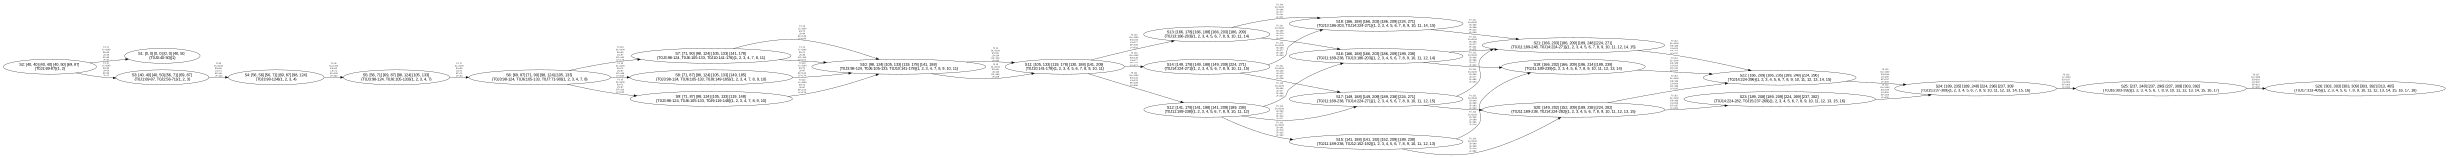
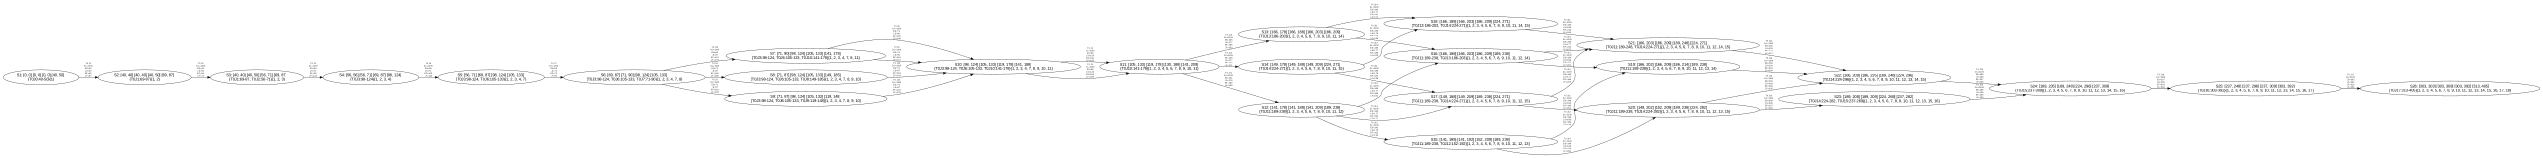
  digraph {
    fontname="Liberation Sans"
    rankdir=LR
    node [fontname="Liberation Sans"]
    edge [fontname="Liberation Sans" fontsize=8]
    n1 [label="S1: [0, 0] [0, 0] [0, 0] [40, 50] \n{T0J0:40-50}{1}"]
    n2 [label="S2: [40, 40] [40, 40] [40, 50] [69, 87] \n{T0J1:69-87}{1, 2}"]
    n3 [label="S3: [40, 40] [40, 50] [56, 71] [69, 87] \n{T0J1:69-87, T0J2:56-71}{1, 2, 3}"]
    n4 [label="S4: [56, 56] [56, 71] [69, 87] [98, 124] \n{T0J3:98-124}{1, 2, 3, 4}"]
    n5 [label="S5: [56, 71] [69, 87] [98, 124] [105, 133] \n{T0J3:98-124, T0J6:105-133}{1, 2, 3, 4, 7}"]
    n6 [label="S6: [69, 87] [71, 90] [98, 124] [105, 133] \n{T0J3:98-124, T0J6:105-133, T0J7:71-90}{1, 2, 3, 4, 7, 8}"]
    n7 [label="S7: [71, 90] [98, 124] [105, 133] [141, 178] \n{T0J3:98-124, T0J6:105-133, T0J10:141-178}{1, 2, 3, 4, 7, 8, 11}"]
    n8 [label="S8: [71, 87] [98, 124] [105, 133] [149, 185] \n{T0J3:98-124, T0J6:105-133, T0J8:149-185}{1, 2, 3, 4, 7, 8, 9, 10}"]
    n9 [label="S9: [71, 87] [98, 124] [105, 133] [119, 148] \n{T0J3:98-124, T0J6:105-133, T0J9:119-148}{1, 2, 3, 4, 7, 8, 9, 10}"]
    n10 [label="S10: [98, 124] [105, 133] [119, 178] [141, 188] \n{T0J3:98-124, T0J6:105-133, T0J10:141-178}{1, 2, 3, 4, 7, 8, 9, 10, 11}"]
    n11 [label="S11: [105, 133] [119, 178] [130, 188] [141, 209] \n{T0J10:141-178}{1, 2, 3, 4, 5, 6, 7, 8, 9, 10, 11}"]
    n12 [label="S12: [141, 178] [141, 188] [141, 209] [189, 238] \n{T0J11:189-238}{1, 2, 3, 4, 5, 6, 7, 8, 9, 10, 11, 12}"]
    n13 [label="S13: [166, 178] [166, 188] [166, 203] [186, 209] \n{T0J13:186-203}{1, 2, 3, 4, 5, 6, 7, 8, 9, 10, 11, 14}"]
    n14 [label="S14: [149, 178] [149, 188] [149, 209] [224, 271] \n{T0J14:224-271}{1, 2, 3, 4, 5, 6, 7, 8, 9, 10, 11, 15}"]
    n15 [label="S15: [141, 188] [141, 192] [152, 209] [189, 238] \n{T0J11:189-238, T0J12:152-192}{1, 2, 3, 4, 5, 6, 7, 8, 9, 10, 11, 12, 13}"]
    n16 [label="S16: [166, 188] [166, 203] [186, 209] [189, 238] \n{T0J11:189-238, T0J13:186-203}{1, 2, 3, 4, 5, 6, 7, 8, 9, 10, 11, 12, 14}"]
    n17 [label="S17: [149, 188] [149, 209] [189, 238] [224, 271] \n{T0J11:189-238, T0J14:224-271}{1, 2, 3, 4, 5, 6, 7, 8, 9, 10, 11, 12, 15}"]
    n18 [label="S18: [166, 188] [166, 203] [186, 209] [224, 271] \n{T0J13:186-203, T0J14:224-271}{1, 2, 3, 4, 5, 6, 7, 8, 9, 10, 11, 14, 15}"]
    n19 [label="S19: [166, 202] [166, 209] [186, 214] [189, 238] \n{T0J11:189-238}{1, 2, 3, 4, 5, 6, 7, 8, 9, 10, 11, 12, 13, 14}"]
    n20 [label="S20: [149, 202] [152, 209] [189, 238] [224, 282] \n{T0J11:189-238, T0J14:224-282}{1, 2, 3, 4, 5, 6, 7, 8, 9, 10, 11, 12, 13, 15}"]
    n21 [label="S21: [166, 203] [186, 209] [189, 248] [224, 271] \n{T0J11:189-248, T0J14:224-271}{1, 2, 3, 4, 5, 6, 7, 8, 9, 10, 11, 12, 14, 15}"]
    n22 [label="S22: [166, 209] [186, 235] [189, 248] [224, 296] \n{T0J14:224-296}{1, 2, 3, 4, 5, 6, 7, 8, 9, 10, 11, 12, 13, 14, 15}"]
    n23 [label="S23: [189, 208] [189, 209] [224, 269] [237, 282] \n{T0J14:224-282, T0J15:237-269}{1, 2, 3, 4, 5, 6, 7, 8, 9, 10, 11, 12, 13, 15, 16}"]
    n24 [label="S24: [189, 235] [189, 248] [224, 296] [237, 309] \n{T0J15:237-309}{1, 2, 3, 4, 5, 6, 7, 8, 9, 10, 11, 12, 13, 14, 15, 16}"]
    n25 [label="S25: [237, 248] [237, 296] [237, 309] [303, 392] \n{T0J16:303-392}{1, 2, 3, 4, 5, 6, 7, 8, 9, 10, 11, 12, 13, 14, 15, 16, 17}"]
    n26 [label="S26: [303, 303] [303, 309] [303, 392] [313, 405] \n{T0J17:313-405}{1, 2, 3, 4, 5, 6, 7, 8, 9, 10, 11, 12, 13, 14, 15, 16, 17, 18}"]
-   n2 -> n1 [label="T0 J1\nDL=1100\nES=40\nLS=50\nEF=69\nLF=87"]
+   n1 -> n2 [label="T0 J1\nDL=1100\nES=40\nLS=50\nEF=69\nLF=87"]
    n2 -> n3 [label="T0 J2\nDL=1100\nES=40\nLS=50\nEF=56\nLF=71"]
    n3 -> n4 [label="T0 J3\nDL=1100\nES=56\nLS=71\nEF=98\nLF=124"]
    n4 -> n5 [label="T0 J6\nDL=1100\nES=56\nLS=71\nEF=105\nLF=133"]
    n5 -> n6 [label="T0 J7\nDL=1100\nES=56\nLS=71\nEF=71\nLF=90"]
    n6 -> n7 [label="T0 J10\nDL=1100\nES=69\nLS=87\nEF=141\nLF=178"]
    n6 -> n8 [label="T0 J8\nDL=1100\nES=71\nLS=87\nEF=149\nLF=185"]
    n6 -> n9 [label="T0 J9\nDL=1100\nES=71\nLS=87\nEF=119\nLF=148"]
    n7 -> n10 [label="T0 J8\nDL=1100\nES=71\nLS=90\nEF=149\nLF=188"]
    n7 -> n10 [label="T0 J9\nDL=1100\nES=71\nLS=90\nEF=119\nLF=151"]
    n8 -> n10 [label="T0 J10\nDL=1100\nES=71\nLS=87\nEF=143\nLF=178"]
    n9 -> n10 [label="T0 J10\nDL=1100\nES=71\nLS=87\nEF=143\nLF=178"]
    n10 -> n11 [label="T0 J4\nDL=1100\nES=98\nLS=124\nEF=130\nLF=165"]
    n10 -> n11 [label="T0 J5\nDL=1100\nES=98\nLS=124\nEF=166\nLF=209"]
    n11 -> n12 [label="T0 J11\nDL=1100\nES=141\nLS=178\nEF=189\nLF=238"]
    n11 -> n13 [label="T0 J13\nDL=1100\nES=166\nLS=177\nEF=186\nLF=203"]
    n11 -> n14 [label="T0 J14\nDL=1100\nES=149\nLS=177\nEF=224\nLF=271"]
    n12 -> n15 [label="T0 J12\nDL=1100\nES=141\nLS=178\nEF=152\nLF=192"]
    n12 -> n16 [label="T0 J13\nDL=1100\nES=166\nLS=177\nEF=186\nLF=203"]
    n12 -> n17 [label="T0 J14\nDL=1100\nES=149\nLS=177\nEF=224\nLF=271"]
    n13 -> n16 [label="T0 J11\nDL=1100\nES=166\nLS=178\nEF=214\nLF=238"]
    n13 -> n18 [label="T0 J14\nDL=1100\nES=166\nLS=177\nEF=241\nLF=271"]
    n14 -> n17 [label="T0 J11\nDL=1100\nES=149\nLS=178\nEF=197\nLF=238"]
    n14 -> n18 [label="T0 J13\nDL=1100\nES=166\nLS=177\nEF=186\nLF=203"]
    n15 -> n19 [label="T0 J13\nDL=1100\nES=166\nLS=188\nEF=186\nLF=214"]
    n15 -> n20 [label="T0 J14\nDL=1100\nES=149\nLS=188\nEF=224\nLF=282"]
    n16 -> n19 [label="T0 J12\nDL=1100\nES=166\nLS=188\nEF=177\nLF=202"]
    n16 -> n21 [label="T0 J14\nDL=1100\nES=166\nLS=177\nEF=241\nLF=271"]
    n17 -> n20 [label="T0 J12\nDL=1100\nES=149\nLS=188\nEF=160\nLF=202"]
    n17 -> n21 [label="T0 J13\nDL=1100\nES=166\nLS=177\nEF=186\nLF=203"]
    n18 -> n21 [label="T0 J11\nDL=1100\nES=166\nLS=188\nEF=214\nLF=248"]
    n19 -> n22 [label="T0 J14\nDL=1100\nES=166\nLS=202\nEF=241\nLF=296"]
    n20 -> n22 [label="T0 J13\nDL=1100\nES=166\nLS=209\nEF=186\nLF=235"]
    n20 -> n23 [label="T0 J15\nDL=1100\nES=189\nLS=208\nEF=237\nLF=269"]
    n21 -> n22 [label="T0 J12\nDL=1100\nES=166\nLS=203\nEF=177\nLF=217"]
    n22 -> n24 [label="T0 J15\nDL=1100\nES=189\nLS=248\nEF=237\nLF=309"]
    n23 -> n24 [label="T0 J13\nDL=1100\nES=189\nLS=209\nEF=209\nLF=235"]
    n24 -> n25 [label="T0 J16\nDL=1100\nES=237\nLS=309\nEF=303\nLF=392"]
    n25 -> n26 [label="T0 J17\nDL=1100\nES=303\nLS=392\nEF=313\nLF=405"]
  }
